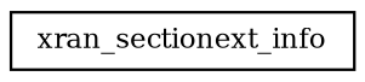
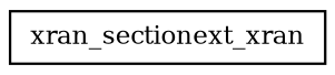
  digraph {
    rankdir=LR
    fontname="DejaVu Serif"
-   n1 [color=black fillcolor=white fontname="DejaVu Serif" fontsize=10 height=0.2 label=xran_sectionext_info shape=record style=filled width=0.4]
+   n1 [color=black fillcolor=white fontname="DejaVu Serif" fontsize=10 height=0.2 label=xran_sectionext_xran shape=record style=filled width=0.4]
  }
